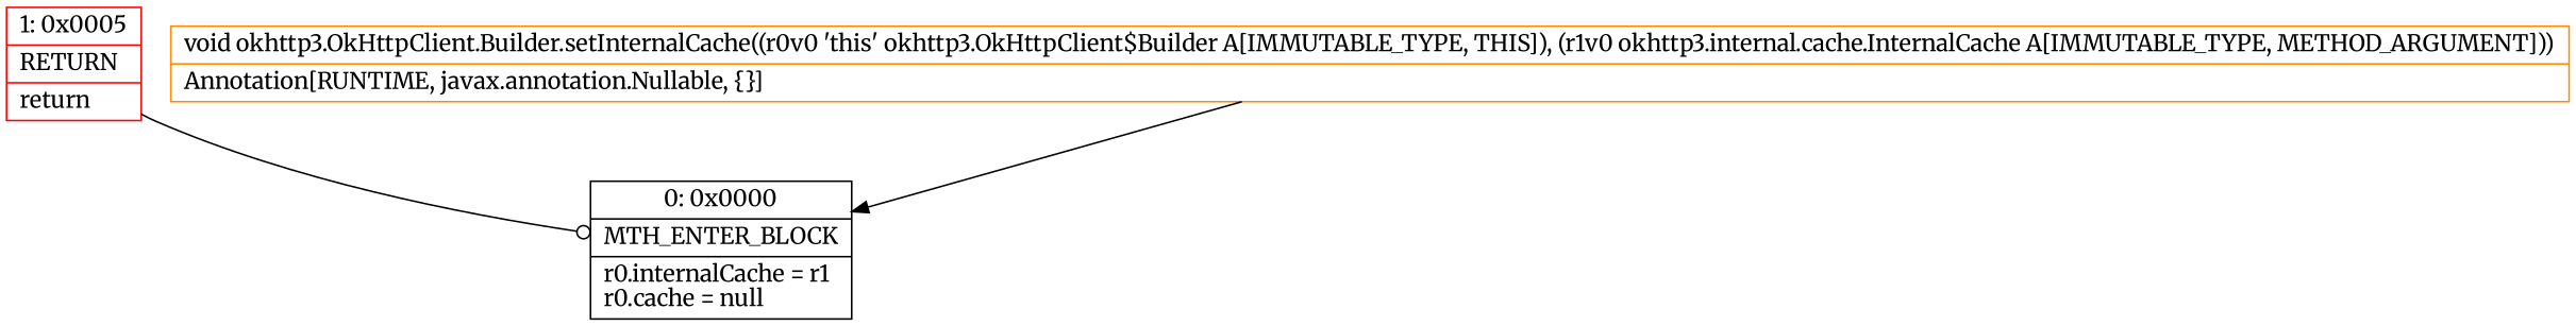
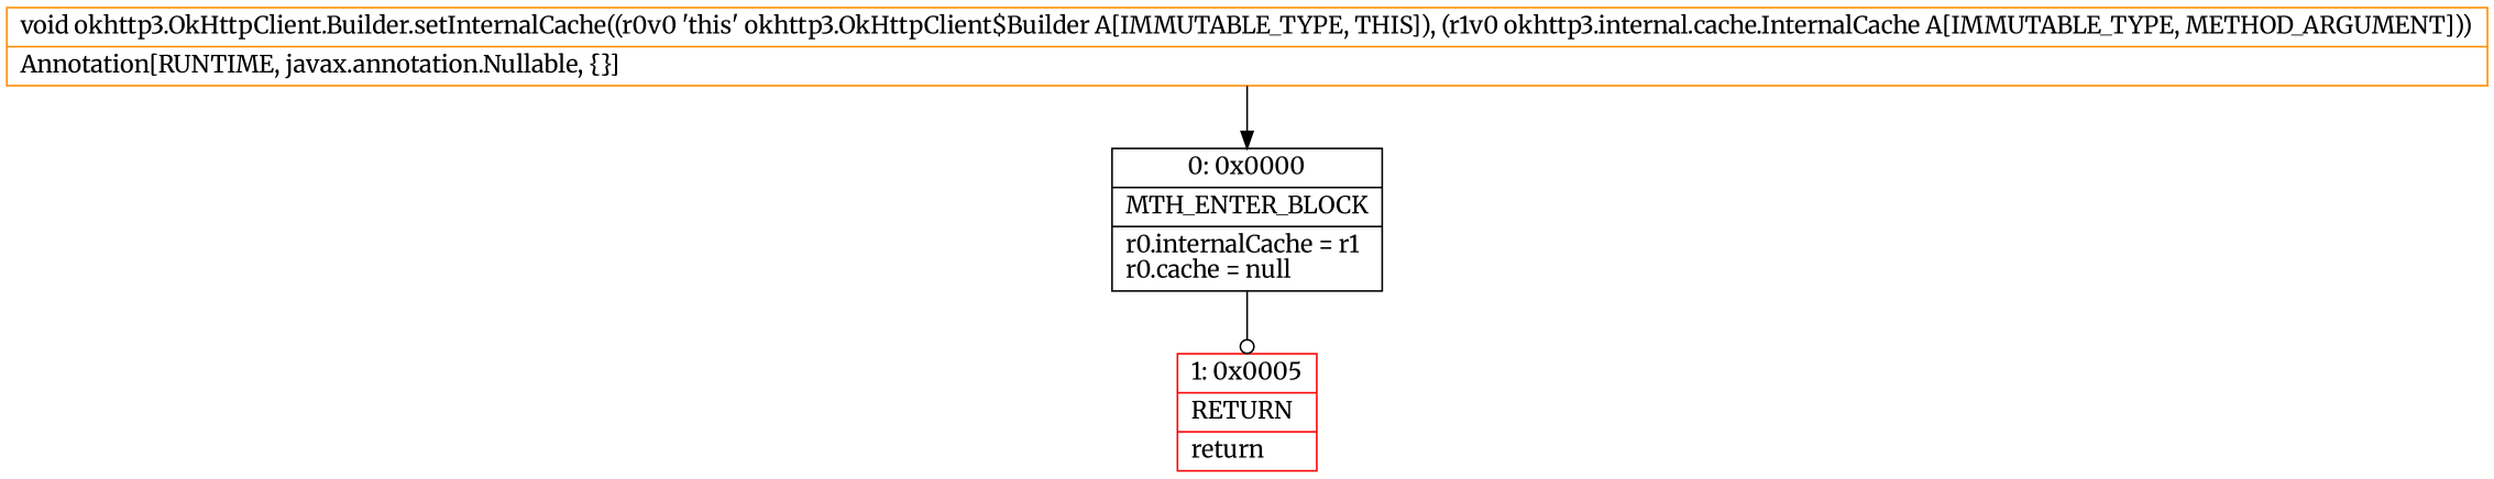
  digraph {
    fontname=Merriweather
    node [shape=record fontname=Merriweather]
    edge [fontname=Merriweather]
    n1 [label="{0\:\ 0x0000|MTH_ENTER_BLOCK\l|r0.internalCache = r1\lr0.cache = null\l}" color=black]
    n2 [label="{1\:\ 0x0005|RETURN\l|return\l}" color=red]
    n3 [label="{void okhttp3.OkHttpClient.Builder.setInternalCache((r0v0 'this' okhttp3.OkHttpClient$Builder A[IMMUTABLE_TYPE, THIS]), (r1v0 okhttp3.internal.cache.InternalCache A[IMMUTABLE_TYPE, METHOD_ARGUMENT]))  | Annotation[RUNTIME, javax.annotation.Nullable, \{\}]\l}" color=darkorange]
-   n2 -> n1 [arrowhead=odot]
+   n1 -> n2 [arrowhead=odot]
    n3 -> n1 [arrowhead=normal]
  }
